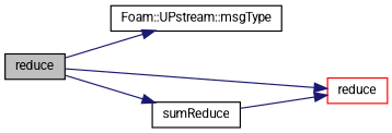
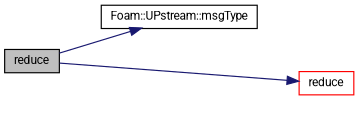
  digraph {
    rankdir=LR
    fontname=Roboto
    node [color=black fontname=Roboto fontsize=10 shape=record]
    edge [color=midnightblue fontname=Roboto fontsize=10 labelfontname=FreeSans labelfontsize=10 style=solid]
    n1 [fillcolor=grey75 fontcolor=black height=0.2 label=reduce style=filled width=0.4]
    n2 [height=0.2 label="Foam::UPstream::msgType" width=0.4]
    n3 [color=red height=0.2 label=reduce width=0.4]
-   n4 [height=0.2 label=sumReduce width=0.4]
    n1 -> n2
    n1 -> n3
-   n1 -> n4
-   n4 -> n3
  }
